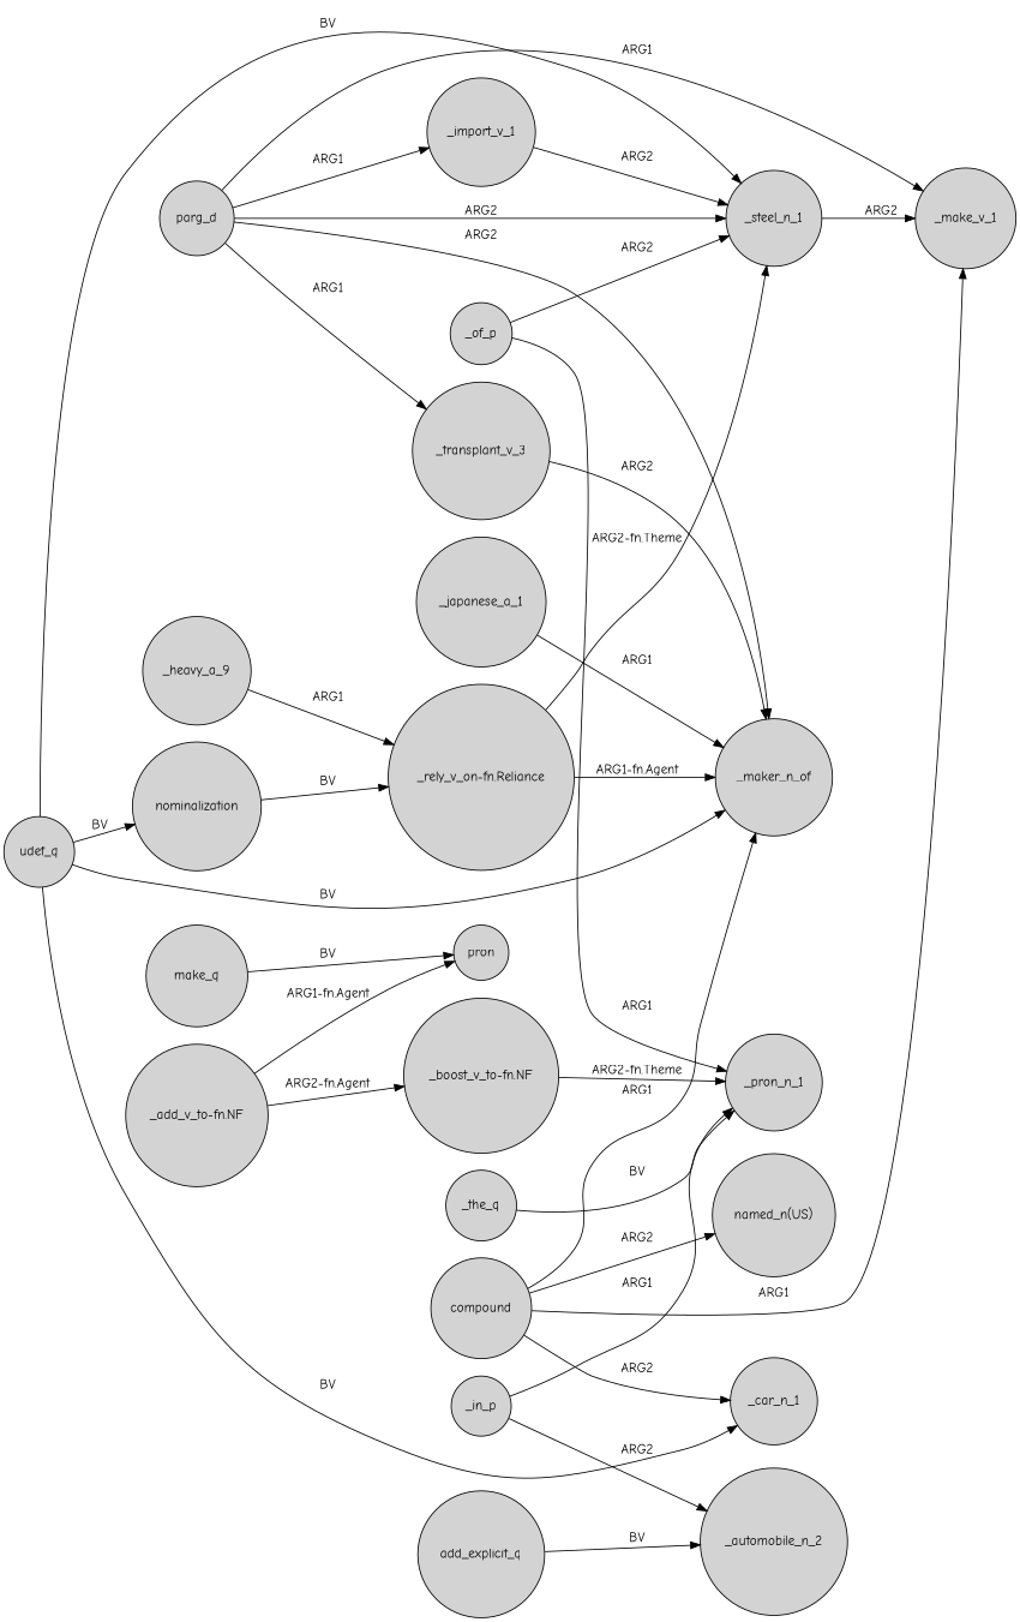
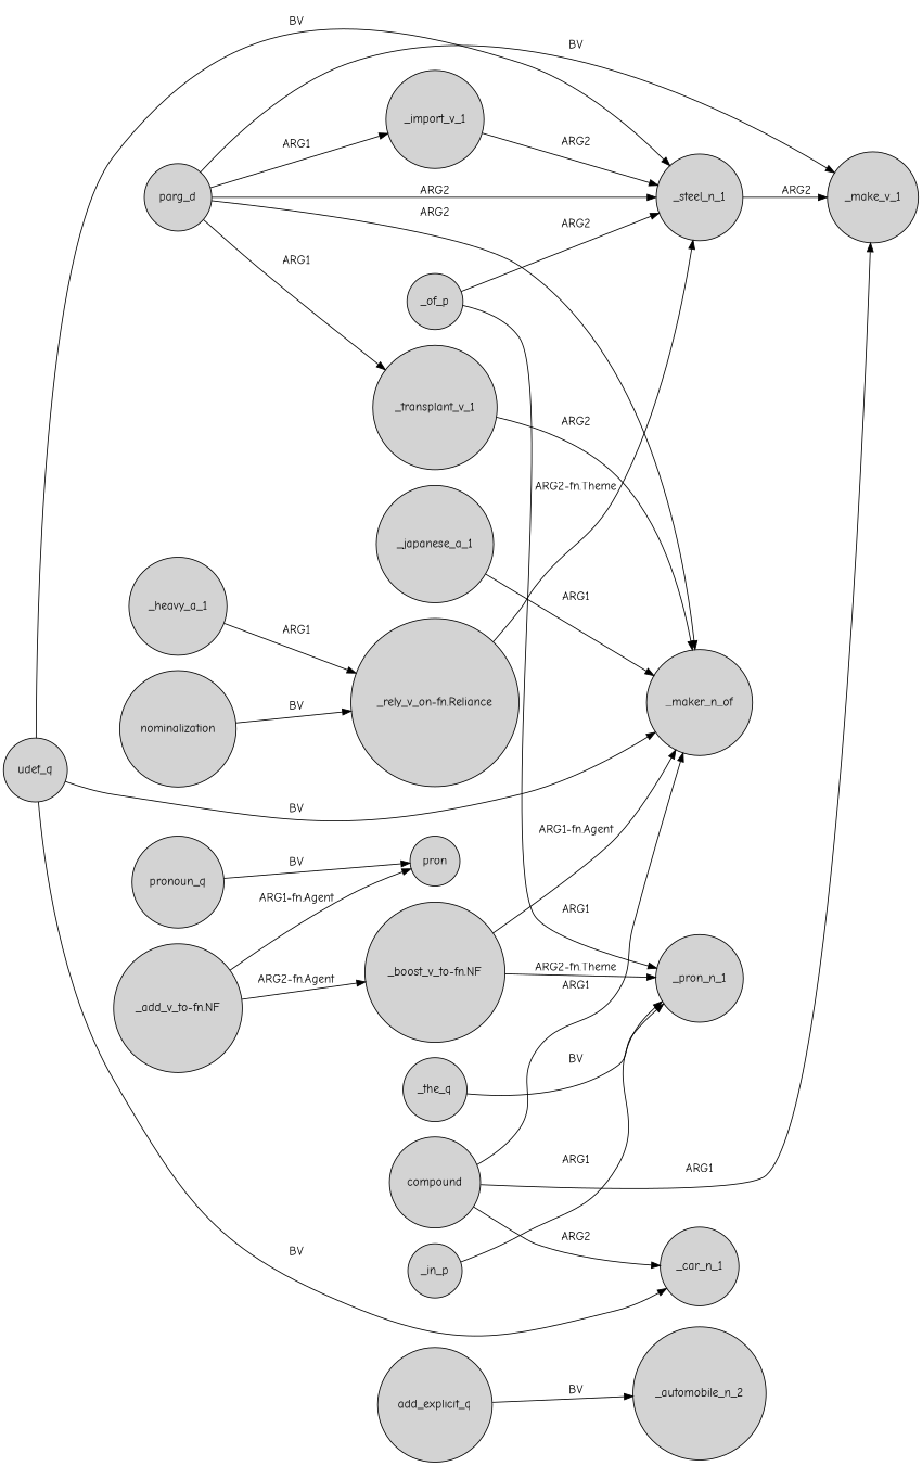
  digraph {
    fontname="Comic Neue"
    rankdir=LR
    node [fontname="Comic Neue" shape=circle style=filled]
    edge [fontname="Comic Neue"]
    parg_d
    _import_v_1
    _steel_n_1
    _maker_n_of
-   _transplant_v_1 [label=_transplant_v_3]
+   _transplant_v_1
    _make_v_1
    n7 [label=_pron_n_1]
    _in_p
    n9 [label=_automobile_n_2]
    udef_q
    nominalization
    _car_n_1
    "_rely_v_on-fn.Reliance"
    "_boost_v_to-fn.NF"
-   _heavy_a_1 [label=_heavy_a_9]
+   _heavy_a_1
    compound
-   "named_n(US)"
    n18 [label=add_explicit_q]
    _the_q
-   pronoun_q [label=make_q]
+   pronoun_q
    pron
    _japanese_a_1
    "_add_v_to-fn.NF"
    _of_p
    parg_d -> _import_v_1 [label=ARG1]
    parg_d -> _steel_n_1 [label=ARG2]
    parg_d -> _maker_n_of [label=ARG2]
    parg_d -> _transplant_v_1 [label=ARG1]
-   parg_d -> _make_v_1 [label=ARG1]
+   parg_d -> _make_v_1 [label=BV]
    _import_v_1 -> _steel_n_1 [label=ARG2]
    _steel_n_1 -> _make_v_1 [label=ARG2]
    _transplant_v_1 -> _maker_n_of [label=ARG2]
    _in_p -> n7 [label=ARG1]
-   _in_p -> n9 [label=ARG2]
    udef_q -> _steel_n_1 [label=BV]
    udef_q -> _maker_n_of [label=BV]
-   udef_q -> nominalization [label=BV]
    udef_q -> _car_n_1 [label=BV]
    nominalization -> "_rely_v_on-fn.Reliance" [label=BV]
    "_rely_v_on-fn.Reliance" -> _steel_n_1 [label="ARG2-fn.Theme"]
-   "_rely_v_on-fn.Reliance" -> _maker_n_of [label="ARG1-fn.Agent"]
+   "_boost_v_to-fn.NF" -> _maker_n_of [label="ARG1-fn.Agent"]
    "_boost_v_to-fn.NF" -> n7 [label="ARG2-fn.Theme"]
    _heavy_a_1 -> "_rely_v_on-fn.Reliance" [label=ARG1]
    compound -> _maker_n_of [label=ARG1]
    compound -> _make_v_1 [label=ARG1]
    compound -> _car_n_1 [label=ARG2]
-   compound -> "named_n(US)" [label=ARG2]
    n18 -> n9 [label=BV]
    _the_q -> n7 [label=BV]
    pronoun_q -> pron [label=BV]
    _japanese_a_1 -> _maker_n_of [label=ARG1]
    "_add_v_to-fn.NF" -> "_boost_v_to-fn.NF" [label="ARG2-fn.Agent"]
    "_add_v_to-fn.NF" -> pron [label="ARG1-fn.Agent"]
    _of_p -> _steel_n_1 [label=ARG2]
    _of_p -> n7 [label=ARG1]
  }
